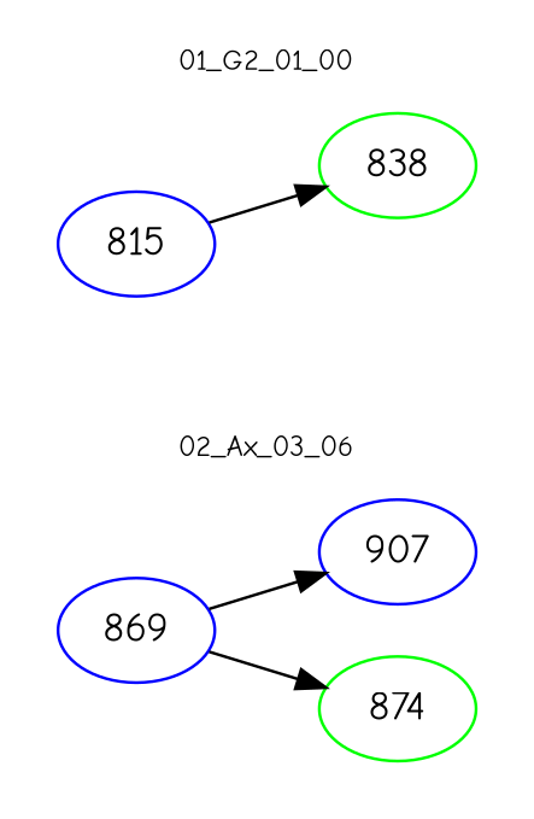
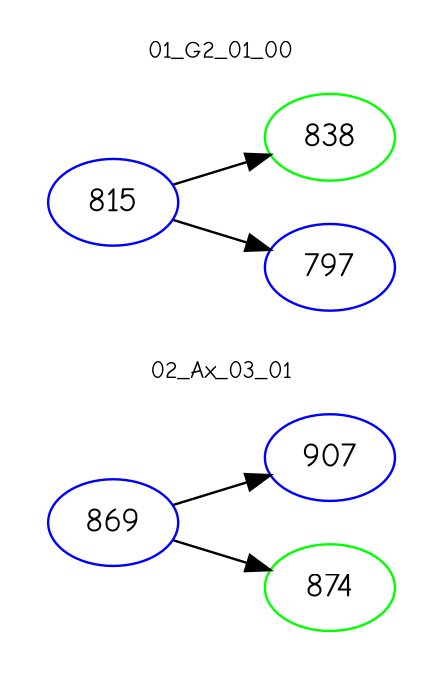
  digraph {
    fontname="Comic Neue"
    rankdir=LR
    node [color=blue fontname="Comic Neue"]
    edge [color=black fontname="Comic Neue"]
    n1 [label=869]
    n2 [color=green label=874]
    n3 [label=907]
    n4 [label=815]
+   n5 [label=797]
    n6 [color=green label=838]
    subgraph cluster_1 {
      color=white
      fontsize=10
-     label="02_Ax_03_06"
+     label="02_Ax_03_01"
      n1
      n2
      n3
    }
    subgraph cluster_2 {
      color=white
      fontsize=10
      label="01_G2_01_00"
      n4
+     n5
      n6
    }
    n1 -> n2
    n1 -> n3
+   n4 -> n5
    n4 -> n6
  }
